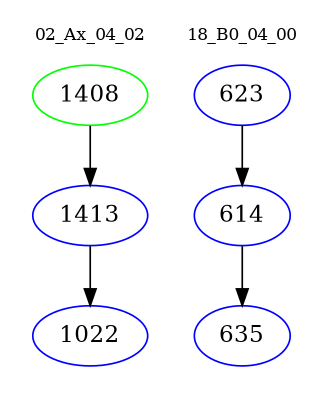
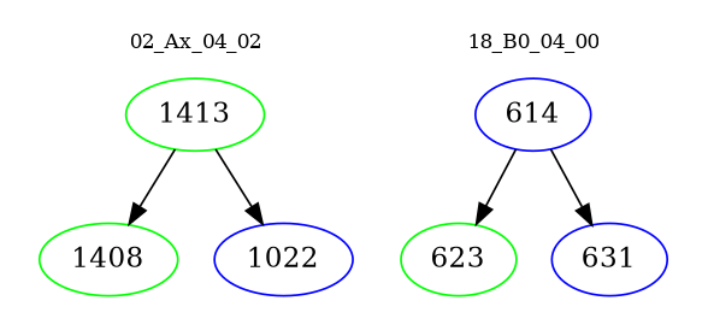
  digraph {
    fontname="DejaVu Serif"
    node [color=blue fontname="DejaVu Serif"]
    edge [color=black fontname="DejaVu Serif"]
-   n1 [label=1413]
+   n1 [color=green label=1413]
    n2 [color=green label=1408]
    n3 [label=1022]
    n4 [label=614]
-   n5 [label=623]
-   n6 [label=635]
+   n5 [color=green label=623]
+   n6 [label=631]
    subgraph cluster_1 {
      color=white
      fontsize=10
      label="02_Ax_04_02"
      n1
      n2
      n3
    }
    subgraph cluster_2 {
      color=white
      fontsize=10
      label="18_B0_04_00"
      n4
      n5
      n6
    }
-   n2 -> n1
+   n1 -> n2
    n1 -> n3
-   n5 -> n4
+   n4 -> n5
    n4 -> n6
  }
